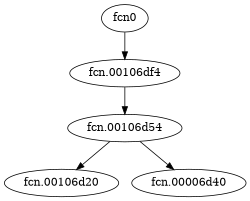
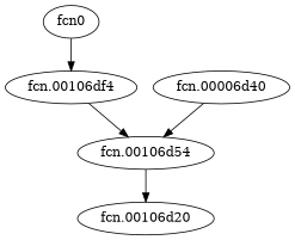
  digraph {
    n1 [label=fcn0]
    n2 [label="fcn.00106df4"]
    n3 [label="fcn.00106d54"]
    n4 [label="fcn.00106d20"]
    n5 [label="fcn.00006d40"]
    n1 -> n2
    n2 -> n3
    n3 -> n4
-   n3 -> n5
+   n5 -> n3
  }
